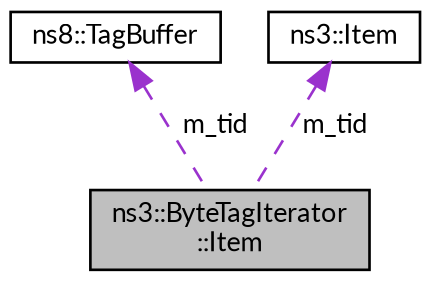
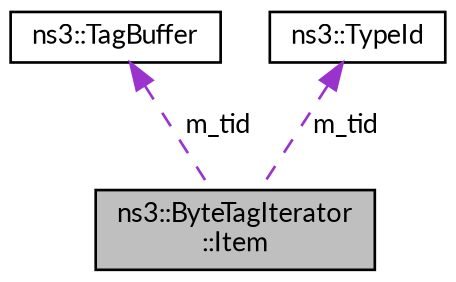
  digraph {
    fontname=Lato
    node [color=black fillcolor=white fontname=Lato fontsize=10 shape=record style=filled]
    edge [color=darkorchid3 dir=back fontname=Lato fontsize=10 labelfontname=Helvetica labelfontsize=10 style=dashed]
    n1 [fillcolor=grey75 fontcolor=black height=0.2 label="ns3::ByteTagIterator\l::Item" width=0.4]
-   n2 [height=0.2 label="ns8::TagBuffer" width=0.4]
-   n3 [height=0.2 label="ns3::Item" width=0.4]
+   n2 [height=0.2 label="ns3::TagBuffer" width=0.4]
+   n3 [height=0.2 label="ns3::TypeId" width=0.4]
    n2 -> n1 [label=" m_tid"]
    n3 -> n1 [label=" m_tid"]
  }
